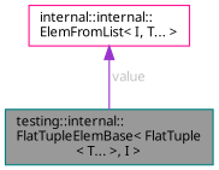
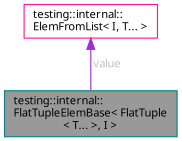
  digraph {
    fontname="Noto Sans"
    node [fontname="Noto Sans" fontsize=10 shape=box style=filled]
    n1 [color=teal fillcolor=grey60 fontcolor=black height=0.2 label="testing::internal::\lFlatTupleElemBase\< FlatTuple\l\< T... \>, I \>" width=0.4]
-   n2 [color=deeppink fillcolor=white height=0.2 label="internal::internal::\lElemFromList\< I, T... \>" width=0.4]
+   n2 [color=deeppink fillcolor=white height=0.2 label="testing::internal::\lElemFromList\< I, T... \>" width=0.4]
    n2 -> n1 [color=darkorchid3 dir=back fontcolor=grey fontname="Noto Sans" fontsize=10 label=" value" labelfontname=Helvetica labelfontsize=10 style=solid]
  }
